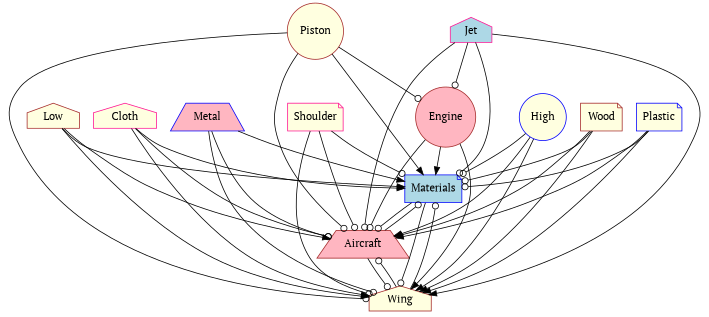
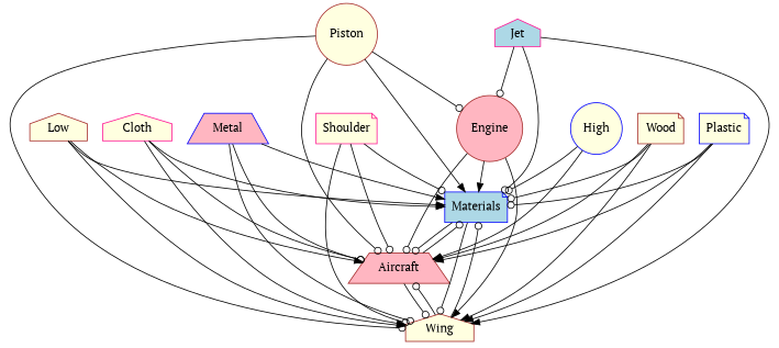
  digraph {
    fontname="PT Serif"
    rankdir=TB
    node [color=brown fillcolor=lightyellow fontname="PT Serif" shape=house style=filled]
    edge [arrowhead=odot fontname="PT Serif"]
    n1 [label=Low]
    n2 [color=blue fillcolor=lightblue label=Materials shape=note]
    n3 [fillcolor=lightpink label=Aircraft shape=trapezium]
    n4 [label=Wing]
    n5 [color=deeppink label=Cloth]
    n6 [color=blue fillcolor=lightpink label=Metal shape=trapezium]
    n7 [color=deeppink label=Shoulder shape=note]
    n8 [label=Piston shape=circle]
    n9 [fillcolor=lightpink label=Engine shape=circle]
    n10 [color=deeppink fillcolor=lightblue label=Jet]
    n11 [label=Wood shape=note]
    n12 [color=blue label=Plastic shape=note]
    n13 [color=blue label=High shape=circle]
    n1 -> n2 [arrowhead=normal]
    n1 -> n3 [arrowhead=normal]
    n1 -> n4 [arrowhead=normal]
    n2 -> n3
    n2 -> n4
    n3 -> n2
    n3 -> n4
    n4 -> n2
    n4 -> n3
    n5 -> n2 [arrowhead=normal]
    n5 -> n3
    n5 -> n4 [arrowhead=normal]
    n6 -> n2 [arrowhead=normal]
    n6 -> n3
    n6 -> n4
    n7 -> n2
    n7 -> n3
    n7 -> n4
    n8 -> n2 [arrowhead=normal]
    n8 -> n3
    n8 -> n4
    n8 -> n9
    n9 -> n2 [arrowhead=normal]
    n9 -> n3
    n9 -> n4 [arrowhead=normal]
    n10 -> n2
-   n10 -> n3
    n10 -> n4 [arrowhead=normal]
    n10 -> n9
    n11 -> n2
    n11 -> n3 [arrowhead=normal]
    n11 -> n4 [arrowhead=normal]
    n12 -> n2
    n12 -> n3 [arrowhead=normal]
    n12 -> n4 [arrowhead=normal]
    n13 -> n2
    n13 -> n3 [arrowhead=normal]
-   n13 -> n4 [arrowhead=normal]
  }
